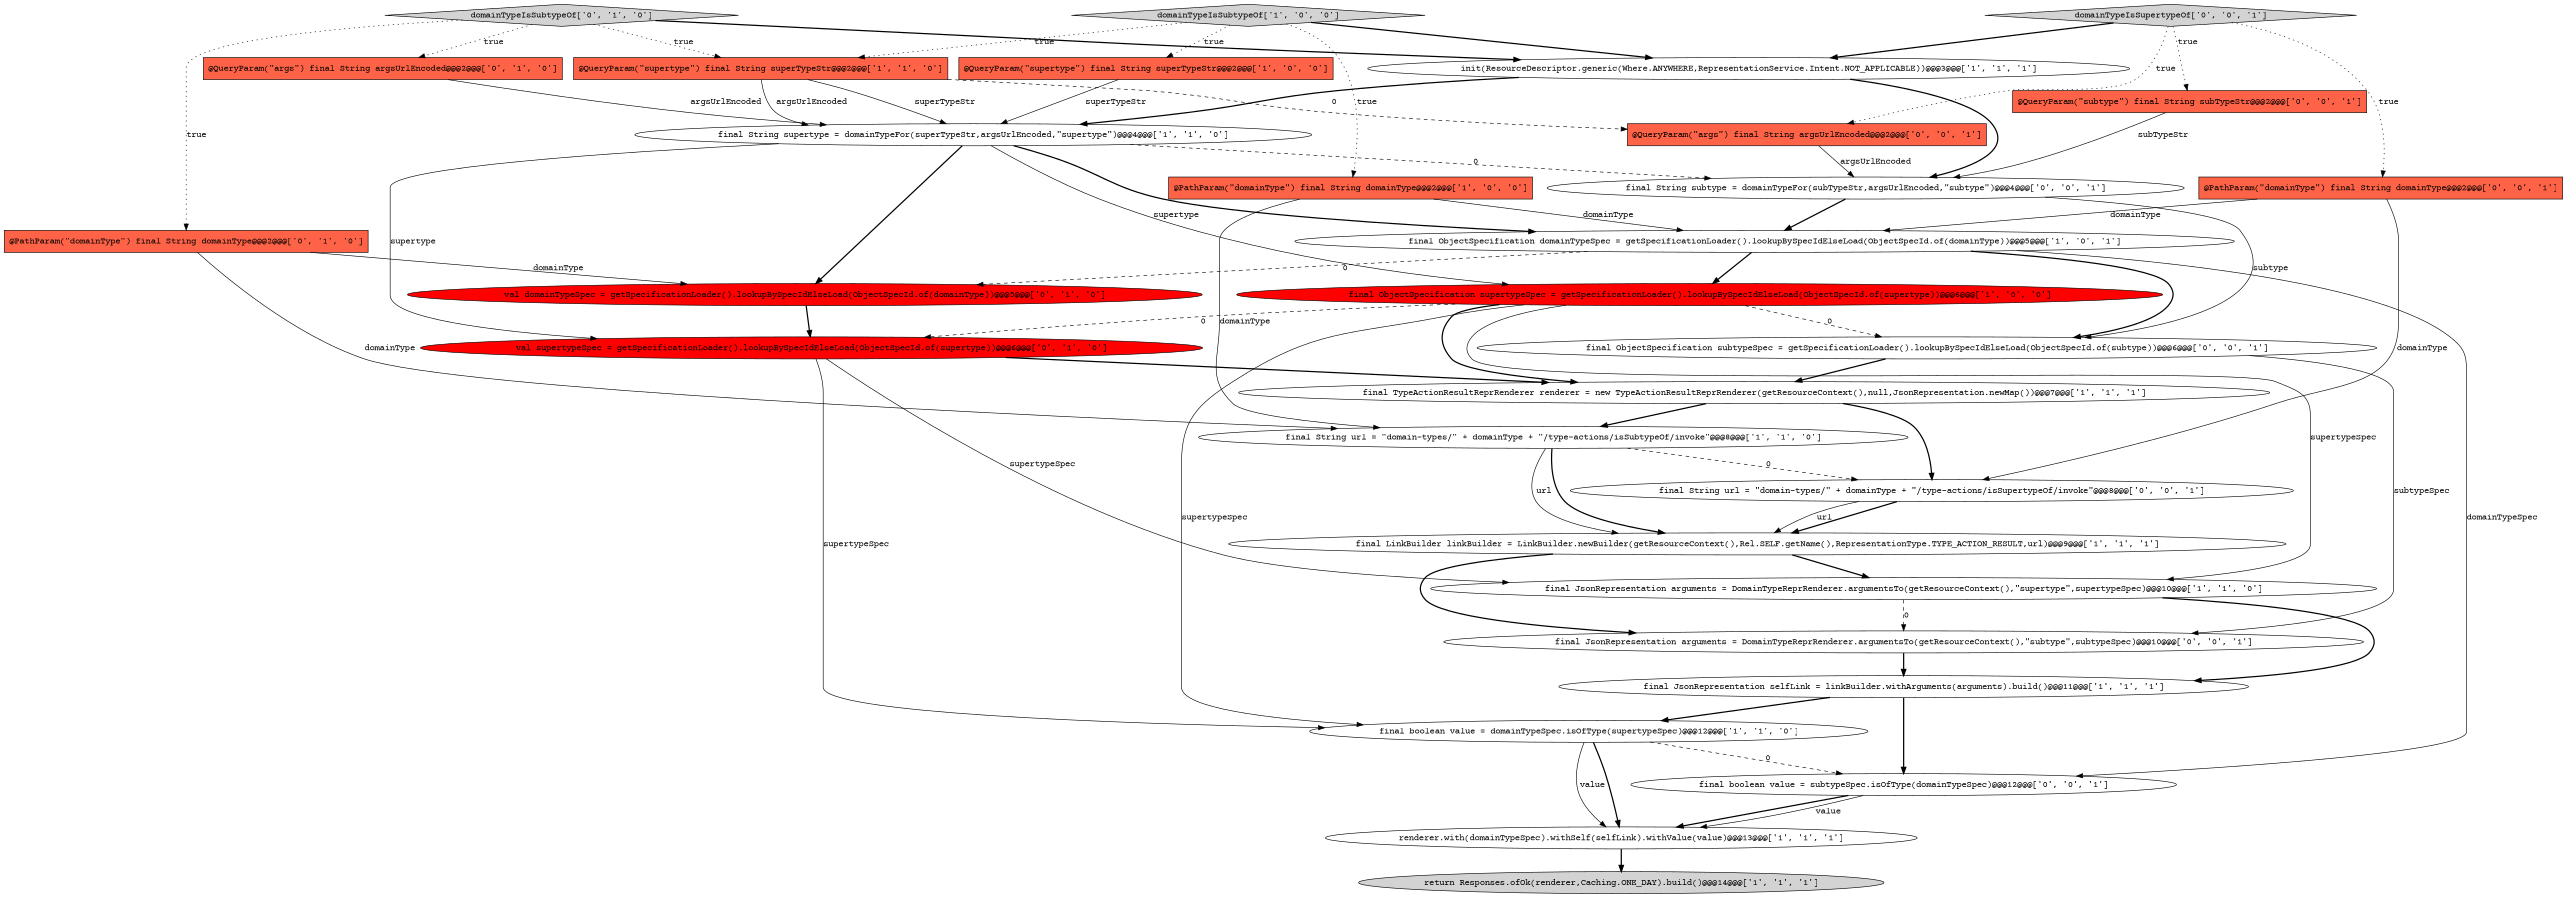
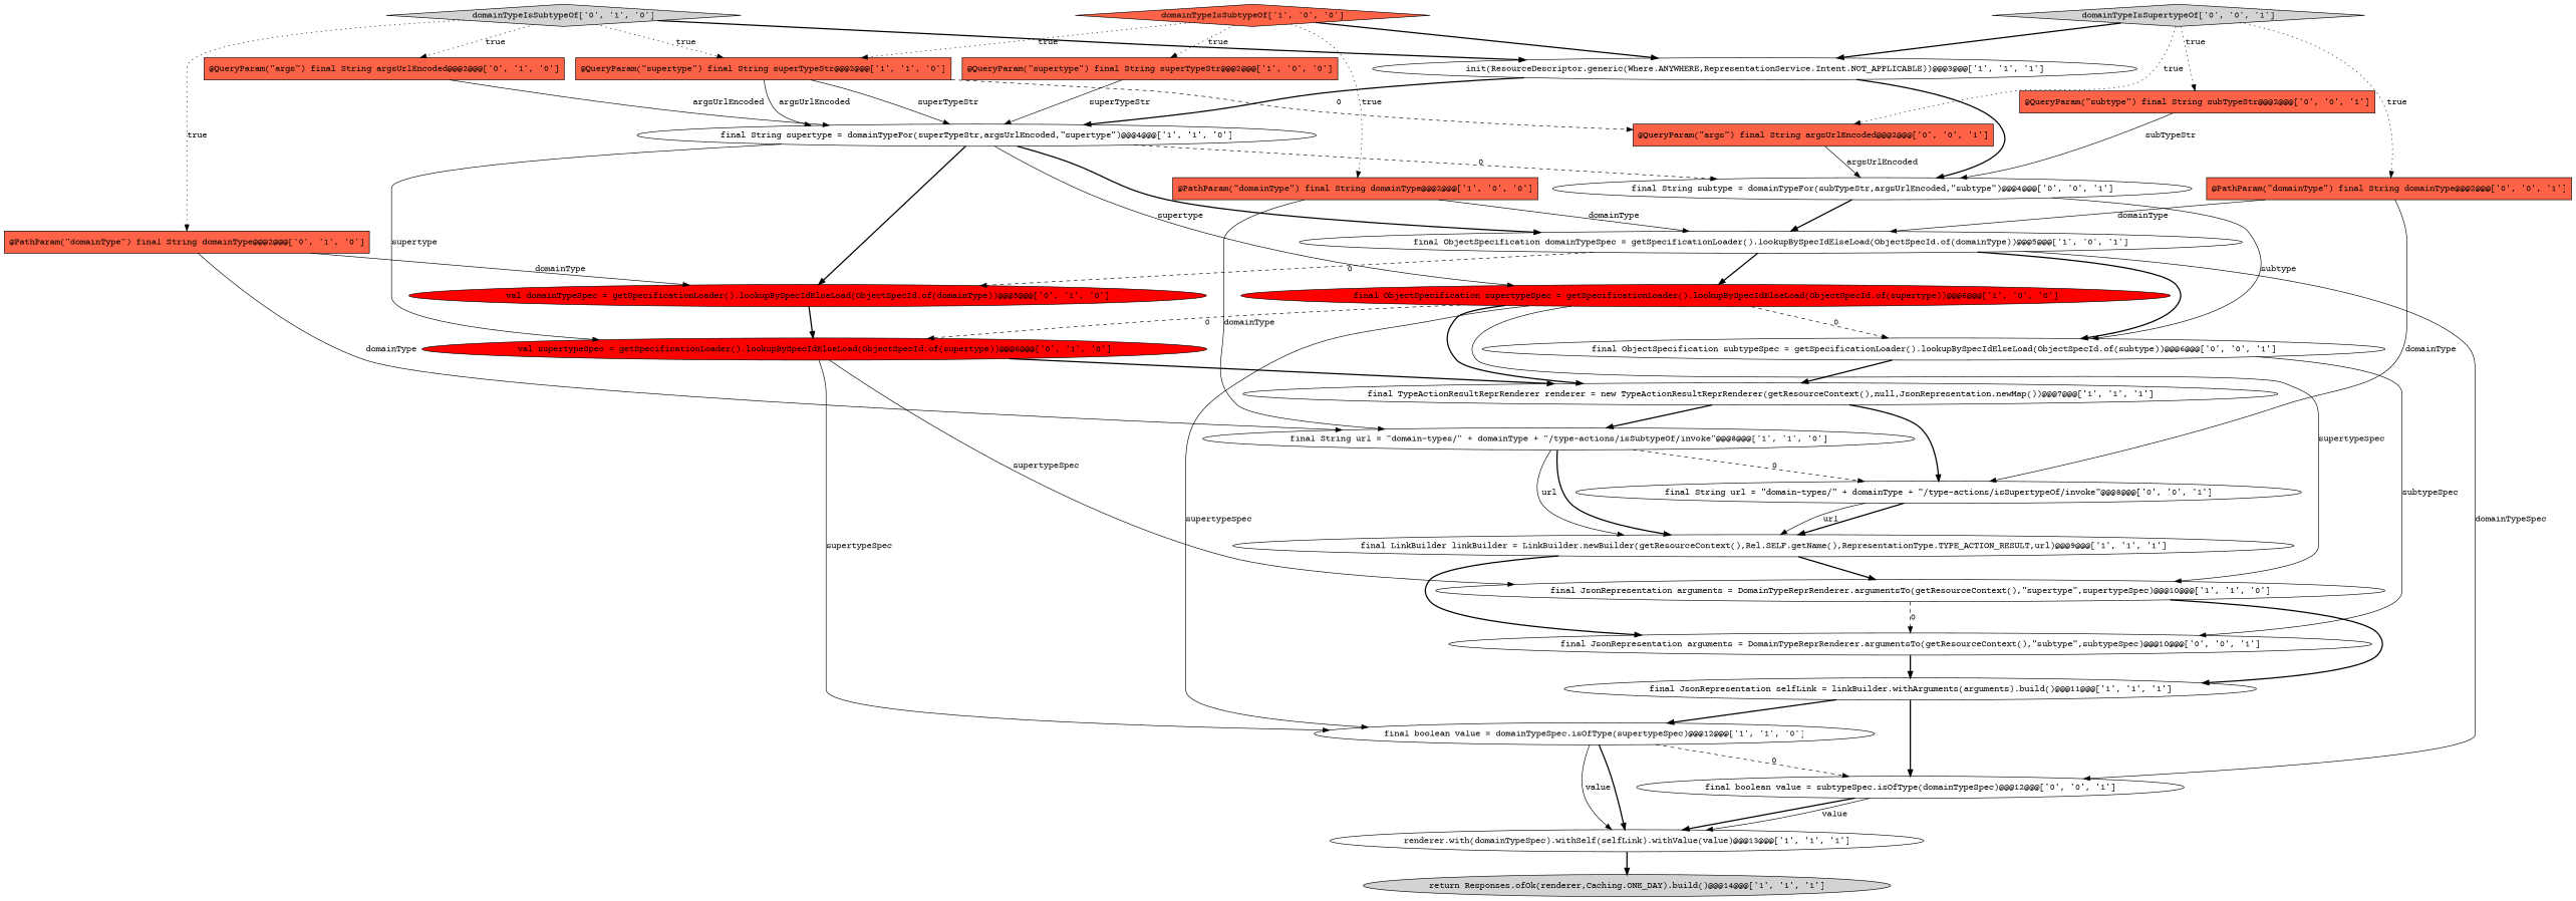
  digraph {
    fontname="Courier Prime"
    node [fillcolor=white shape=ellipse style=filled fontname="Courier Prime"]
    edge [style=bold fontname="Courier Prime"]
    n1 [label="final ObjectSpecification domainTypeSpec = getSpecificationLoader().lookupBySpecIdElseLoad(ObjectSpecId.of(domainType))@@@5@@@['1', '0', '1']"]
    n2 [fillcolor=red label="final ObjectSpecification supertypeSpec = getSpecificationLoader().lookupBySpecIdElseLoad(ObjectSpecId.of(supertype))@@@6@@@['1', '0', '0']"]
    n3 [fillcolor=red label="val domainTypeSpec = getSpecificationLoader().lookupBySpecIdElseLoad(ObjectSpecId.of(domainType))@@@5@@@['0', '1', '0']"]
    n4 [label="final boolean value = subtypeSpec.isOfType(domainTypeSpec)@@@12@@@['0', '0', '1']"]
    n5 [label="final ObjectSpecification subtypeSpec = getSpecificationLoader().lookupBySpecIdElseLoad(ObjectSpecId.of(subtype))@@@6@@@['0', '0', '1']"]
    n6 [fillcolor=tomato label="@QueryParam(\"supertype\") final String superTypeStr@@@2@@@['1', '0', '0']" shape=box]
    n7 [label="final String supertype = domainTypeFor(superTypeStr,argsUrlEncoded,\"supertype\")@@@4@@@['1', '1', '0']"]
    n8 [fillcolor=lightgray label="domainTypeIsSubtypeOf['0', '1', '0']" shape=diamond]
    n9 [fillcolor=tomato label="@PathParam(\"domainType\") final String domainType@@@2@@@['0', '1', '0']" shape=box]
    n10 [fillcolor=tomato label="@QueryParam(\"supertype\") final String superTypeStr@@@2@@@['1', '1', '0']" shape=box]
    n11 [label="init(ResourceDescriptor.generic(Where.ANYWHERE,RepresentationService.Intent.NOT_APPLICABLE))@@@3@@@['1', '1', '1']"]
    n12 [fillcolor=tomato label="@QueryParam(\"args\") final String argsUrlEncoded@@@2@@@['0', '1', '0']" shape=box]
    n13 [fillcolor=lightgray label="domainTypeIsSupertypeOf['0', '0', '1']" shape=diamond]
    n14 [fillcolor=tomato label="@QueryParam(\"subtype\") final String subTypeStr@@@2@@@['0', '0', '1']" shape=box]
    n15 [fillcolor=tomato label="@QueryParam(\"args\") final String argsUrlEncoded@@@2@@@['0', '0', '1']" shape=box]
    n16 [fillcolor=tomato label="@PathParam(\"domainType\") final String domainType@@@2@@@['0', '0', '1']" shape=box]
    n17 [label="final boolean value = domainTypeSpec.isOfType(supertypeSpec)@@@12@@@['1', '1', '0']"]
    n18 [fillcolor=red label="val supertypeSpec = getSpecificationLoader().lookupBySpecIdElseLoad(ObjectSpecId.of(supertype))@@@6@@@['0', '1', '0']"]
    n19 [label="final TypeActionResultReprRenderer renderer = new TypeActionResultReprRenderer(getResourceContext(),null,JsonRepresentation.newMap())@@@7@@@['1', '1', '1']"]
    n20 [label="final JsonRepresentation arguments = DomainTypeReprRenderer.argumentsTo(getResourceContext(),\"supertype\",supertypeSpec)@@@10@@@['1', '1', '0']"]
    n21 [label="renderer.with(domainTypeSpec).withSelf(selfLink).withValue(value)@@@13@@@['1', '1', '1']"]
    n22 [fillcolor=lightgray label="return Responses.ofOk(renderer,Caching.ONE_DAY).build()@@@14@@@['1', '1', '1']"]
    n23 [label="final LinkBuilder linkBuilder = LinkBuilder.newBuilder(getResourceContext(),Rel.SELF.getName(),RepresentationType.TYPE_ACTION_RESULT,url)@@@9@@@['1', '1', '1']"]
    n24 [label="final JsonRepresentation arguments = DomainTypeReprRenderer.argumentsTo(getResourceContext(),\"subtype\",subtypeSpec)@@@10@@@['0', '0', '1']"]
    n25 [label="final String url = \"domain-types/\" + domainType + \"/type-actions/isSubtypeOf/invoke\"@@@8@@@['1', '1', '0']"]
    n26 [label="final String url = \"domain-types/\" + domainType + \"/type-actions/isSupertypeOf/invoke\"@@@8@@@['0', '0', '1']"]
    n27 [label="final String subtype = domainTypeFor(subTypeStr,argsUrlEncoded,\"subtype\")@@@4@@@['0', '0', '1']"]
    n28 [label="final JsonRepresentation selfLink = linkBuilder.withArguments(arguments).build()@@@11@@@['1', '1', '1']"]
-   n29 [fillcolor=lightgray label="domainTypeIsSubtypeOf['1', '0', '0']" shape=diamond]
+   n29 [fillcolor=tomato label="domainTypeIsSubtypeOf['1', '0', '0']" shape=diamond]
    n30 [fillcolor=tomato label="@PathParam(\"domainType\") final String domainType@@@2@@@['1', '0', '0']" shape=box]
    n1 -> n2
    n1 -> n3 [label=0 style=dashed]
    n1 -> n4 [label=domainTypeSpec style=solid]
    n1 -> n5
    n2 -> n5 [label=0 style=dashed]
    n2 -> n17 [label=supertypeSpec style=solid]
    n2 -> n18 [label=0 style=dashed]
    n2 -> n19
    n2 -> n20 [label=supertypeSpec style=solid]
    n3 -> n18
    n4 -> n21
    n4 -> n21 [label=value style=solid]
    n5 -> n19
    n5 -> n24 [label=subtypeSpec style=solid]
    n6 -> n7 [label=superTypeStr style=solid]
    n7 -> n1
    n7 -> n2 [label=supertype style=solid]
    n7 -> n3
    n7 -> n18 [label=supertype style=solid]
    n7 -> n27 [label=0 style=dashed]
    n8 -> n9 [label=true style=dotted]
    n8 -> n10 [label=true style=dotted]
    n8 -> n11
    n8 -> n12 [label=true style=dotted]
    n9 -> n3 [label=domainType style=solid]
    n9 -> n25 [label=domainType style=solid]
    n10 -> n7 [label=superTypeStr style=solid]
    n10 -> n7 [label=argsUrlEncoded style=solid]
    n10 -> n15 [label=0 style=dashed]
    n11 -> n7
    n11 -> n27
    n12 -> n7 [label=argsUrlEncoded style=solid]
    n13 -> n11
    n13 -> n14 [label=true style=dotted]
    n13 -> n15 [label=true style=dotted]
    n13 -> n16 [label=true style=dotted]
    n14 -> n27 [label=subTypeStr style=solid]
    n15 -> n27 [label=argsUrlEncoded style=solid]
    n16 -> n1 [label=domainType style=solid]
    n16 -> n26 [label=domainType style=solid]
    n17 -> n4 [label=0 style=dashed]
    n17 -> n21 [label=value style=solid]
    n17 -> n21
    n18 -> n17 [label=supertypeSpec style=solid]
    n18 -> n19
    n18 -> n20 [label=supertypeSpec style=solid]
    n19 -> n25
    n19 -> n26
    n20 -> n24 [label=0 style=dashed]
    n20 -> n28
    n21 -> n22
    n23 -> n20
    n23 -> n24
    n24 -> n28
    n25 -> n23
    n25 -> n23 [label=url style=solid]
    n25 -> n26 [label=0 style=dashed]
    n26 -> n23
    n26 -> n23 [label=url style=solid]
    n27 -> n1
    n27 -> n5 [label=subtype style=solid]
    n28 -> n4
    n28 -> n17
    n29 -> n6 [label=true style=dotted]
    n29 -> n10 [label=true style=dotted]
    n29 -> n11
    n29 -> n30 [label=true style=dotted]
    n30 -> n1 [label=domainType style=solid]
    n30 -> n25 [label=domainType style=solid]
  }
